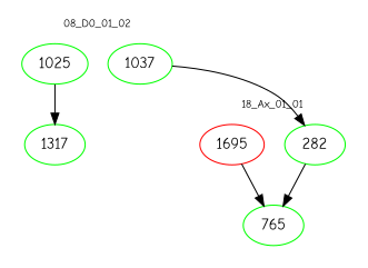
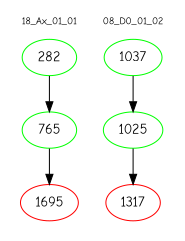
  digraph {
    fontname="Comic Neue"
    node [color=green fontname="Comic Neue"]
    edge [color=black fontname="Comic Neue"]
    n1 [label=282]
    n2 [label=765]
    n3 [color=red label=1695]
    n4 [label=1037]
    n5 [label=1025]
-   n6 [label=1317]
+   n6 [color=red label=1317]
    subgraph cluster_1 {
      color=white
      fontsize=10
      label="18_Ax_01_01"
      n1
      n2
      n3
    }
    subgraph cluster_2 {
      color=white
      fontsize=10
      label="08_D0_01_02"
      n4
      n5
      n6
    }
    n1 -> n2
-   n3 -> n2
-   n4 -> n1
+   n2 -> n3
+   n4 -> n5
    n5 -> n6
  }
